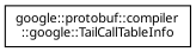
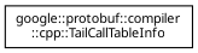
  digraph {
    rankdir=LR
    fontname="Noto Sans"
-   n1 [color=black fillcolor=white fontname="Noto Sans" fontsize=10 height=0.2 label="google::protobuf::compiler\l::google::TailCallTableInfo" shape=record style=filled width=0.4]
+   n1 [color=black fillcolor=white fontname="Noto Sans" fontsize=10 height=0.2 label="google::protobuf::compiler\l::cpp::TailCallTableInfo" shape=record style=filled width=0.4]
  }
